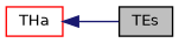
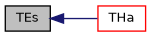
  digraph {
    rankdir=LR
    fontname="DejaVu Sans"
    node [fontname="DejaVu Sans" fontsize=10 shape=record]
    n1 [color=black fillcolor=grey75 fontcolor=black height=0.2 label=TEs style=filled width=0.4]
    n2 [color=red height=0.2 label=THa width=0.4]
-   n2 -> n1 [color=midnightblue dir=back fontname="DejaVu Sans" fontsize=10 labelfontname=Helvetica labelfontsize=10 style=solid]
+   n1 -> n2 [color=midnightblue dir=back fontname="DejaVu Sans" fontsize=10 labelfontname=Helvetica labelfontsize=10 style=solid]
  }
